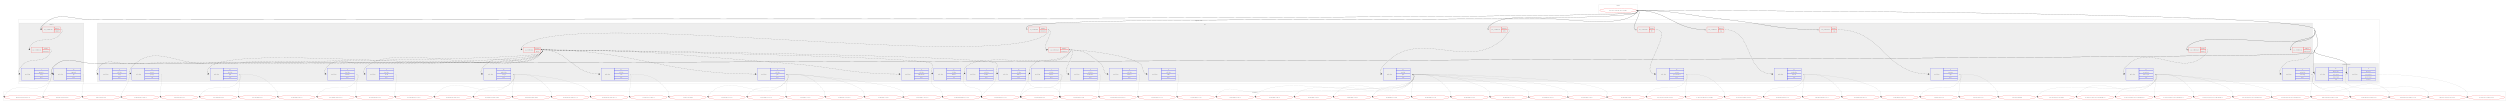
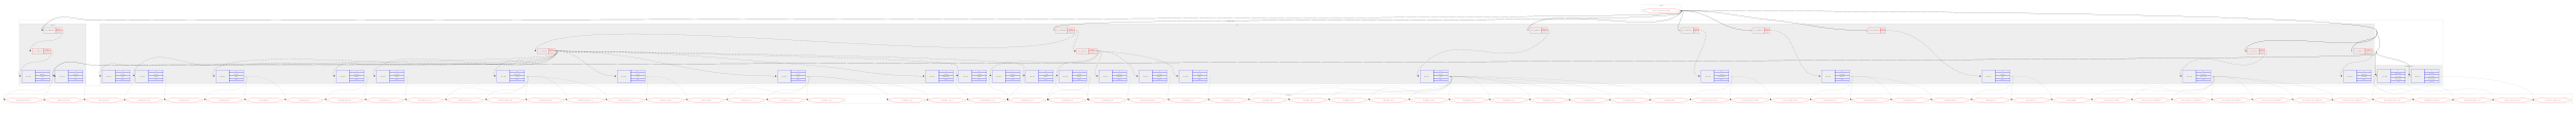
  digraph {
    compound=true
    concentrate=true
    fontname="Liberation Serif"
    fontsize=10
    newrank=true
    rankdir=TB
    ranksep=1.5
    node [color=red fontname="Liberation Serif" fontsize=10]
    edge [arrowhead=vee fontname="Liberation Serif" headport=w style=dotted tailport=e weight=100]
    n1 [label="dev-java/oracle-jdk-bin-1.8.0.202" width=4]
    n2 [color=blue label=<<TABLE BORDER="0" CELLBORDER="1" CELLSPACING="0" CELLPADDING="4" WIDTH="220"><TR><TD ROWSPAN="6" CELLPADDING="30">pack_dep</TD></TR><TR><TD WIDTH="110">no</TD></TR><TR><TD>app-arch</TD></TR><TR><TD>unzip</TD></TR><TR><TD>none</TD></TR><TR><TD></TD></TR></TABLE>> shape=none]
    n3 [label=<<TABLE BORDER="0" CELLBORDER="1" CELLSPACING="0" CELLPADDING="4"><TR><TD ROWSPAN="3" CELLPADDING="10">use_conditional</TD></TR><TR><TD>positive</TD></TR><TR><TD>x64-macos</TD></TR></TABLE>> shape=none]
    n4 [label=<<TABLE BORDER="0" CELLBORDER="1" CELLSPACING="0" CELLPADDING="4"><TR><TD ROWSPAN="3" CELLPADDING="10">use_conditional</TD></TR><TR><TD>positive</TD></TR><TR><TD>examples</TD></TR></TABLE>> shape=none]
    n5 [color=blue label=<<TABLE BORDER="0" CELLBORDER="1" CELLSPACING="0" CELLPADDING="4" WIDTH="220"><TR><TD ROWSPAN="6" CELLPADDING="30">pack_dep</TD></TR><TR><TD WIDTH="110">no</TD></TR><TR><TD>app-arch</TD></TR><TR><TD>zip</TD></TR><TR><TD>none</TD></TR><TR><TD></TD></TR></TABLE>> shape=none]
    n6 [color=blue label=<<TABLE BORDER="0" CELLBORDER="1" CELLSPACING="0" CELLPADDING="4" WIDTH="220"><TR><TD ROWSPAN="6" CELLPADDING="30">pack_dep</TD></TR><TR><TD WIDTH="110">no</TD></TR><TR><TD>app-eselect</TD></TR><TR><TD>eselect-java</TD></TR><TR><TD>greaterequal</TD></TR><TR><TD>0.4.0</TD></TR></TABLE>> shape=none]
    n7 [color=blue label=<<TABLE BORDER="0" CELLBORDER="1" CELLSPACING="0" CELLPADDING="4" WIDTH="220"><TR><TD ROWSPAN="6" CELLPADDING="30">pack_dep</TD></TR><TR><TD WIDTH="110">no</TD></TR><TR><TD>dev-java</TD></TR><TR><TD>java-config</TD></TR><TR><TD>greaterequal</TD></TR><TR><TD>2.2.0-r3</TD></TR></TABLE>> shape=none]
    n8 [color=blue label=<<TABLE BORDER="0" CELLBORDER="1" CELLSPACING="0" CELLPADDING="4" WIDTH="220"><TR><TD ROWSPAN="6" CELLPADDING="30">pack_dep</TD></TR><TR><TD WIDTH="110">no</TD></TR><TR><TD>sys-libs</TD></TR><TR><TD>glibc</TD></TR><TR><TD>none</TD></TR><TR><TD></TD></TR></TABLE>> shape=none]
    n9 [label=<<TABLE BORDER="0" CELLBORDER="1" CELLSPACING="0" CELLPADDING="4"><TR><TD ROWSPAN="3" CELLPADDING="10">use_conditional</TD></TR><TR><TD>negative</TD></TR><TR><TD>prefix</TD></TR></TABLE>> shape=none]
    n10 [color=blue label=<<TABLE BORDER="0" CELLBORDER="1" CELLSPACING="0" CELLPADDING="4" WIDTH="220"><TR><TD ROWSPAN="6" CELLPADDING="30">pack_dep</TD></TR><TR><TD WIDTH="110">no</TD></TR><TR><TD>x11-libs</TD></TR><TR><TD>libX11</TD></TR><TR><TD>none</TD></TR><TR><TD></TD></TR></TABLE>> shape=none]
    n11 [color=blue label=<<TABLE BORDER="0" CELLBORDER="1" CELLSPACING="0" CELLPADDING="4" WIDTH="220"><TR><TD ROWSPAN="6" CELLPADDING="30">pack_dep</TD></TR><TR><TD WIDTH="110">no</TD></TR><TR><TD>x11-libs</TD></TR><TR><TD>libXext</TD></TR><TR><TD>none</TD></TR><TR><TD></TD></TR></TABLE>> shape=none]
    n12 [color=blue label=<<TABLE BORDER="0" CELLBORDER="1" CELLSPACING="0" CELLPADDING="4" WIDTH="220"><TR><TD ROWSPAN="6" CELLPADDING="30">pack_dep</TD></TR><TR><TD WIDTH="110">no</TD></TR><TR><TD>x11-libs</TD></TR><TR><TD>libXi</TD></TR><TR><TD>none</TD></TR><TR><TD></TD></TR></TABLE>> shape=none]
    n13 [color=blue label=<<TABLE BORDER="0" CELLBORDER="1" CELLSPACING="0" CELLPADDING="4" WIDTH="220"><TR><TD ROWSPAN="6" CELLPADDING="30">pack_dep</TD></TR><TR><TD WIDTH="110">no</TD></TR><TR><TD>x11-libs</TD></TR><TR><TD>libXrender</TD></TR><TR><TD>none</TD></TR><TR><TD></TD></TR></TABLE>> shape=none]
    n14 [color=blue label=<<TABLE BORDER="0" CELLBORDER="1" CELLSPACING="0" CELLPADDING="4" WIDTH="220"><TR><TD ROWSPAN="6" CELLPADDING="30">pack_dep</TD></TR><TR><TD WIDTH="110">no</TD></TR><TR><TD>x11-libs</TD></TR><TR><TD>libXtst</TD></TR><TR><TD>none</TD></TR><TR><TD></TD></TR></TABLE>> shape=none]
    n15 [label=<<TABLE BORDER="0" CELLBORDER="1" CELLSPACING="0" CELLPADDING="4"><TR><TD ROWSPAN="3" CELLPADDING="10">use_conditional</TD></TR><TR><TD>negative</TD></TR><TR><TD>headless-awt</TD></TR></TABLE>> shape=none]
    n16 [color=blue label=<<TABLE BORDER="0" CELLBORDER="1" CELLSPACING="0" CELLPADDING="4" WIDTH="220"><TR><TD ROWSPAN="6" CELLPADDING="30">pack_dep</TD></TR><TR><TD WIDTH="110">no</TD></TR><TR><TD>dev-libs</TD></TR><TR><TD>glib</TD></TR><TR><TD>none</TD></TR><TR><TD></TD></TR></TABLE>> shape=none]
    n17 [color=blue label=<<TABLE BORDER="0" CELLBORDER="1" CELLSPACING="0" CELLPADDING="4" WIDTH="220"><TR><TD ROWSPAN="6" CELLPADDING="30">pack_dep</TD></TR><TR><TD WIDTH="110">no</TD></TR><TR><TD>dev-libs</TD></TR><TR><TD>libxml2</TD></TR><TR><TD>none</TD></TR><TR><TD></TD></TR></TABLE>> shape=none]
    n18 [color=blue label=<<TABLE BORDER="0" CELLBORDER="1" CELLSPACING="0" CELLPADDING="4" WIDTH="220"><TR><TD ROWSPAN="6" CELLPADDING="30">pack_dep</TD></TR><TR><TD WIDTH="110">no</TD></TR><TR><TD>dev-libs</TD></TR><TR><TD>libxslt</TD></TR><TR><TD>none</TD></TR><TR><TD></TD></TR></TABLE>> shape=none]
    n19 [color=blue label=<<TABLE BORDER="0" CELLBORDER="1" CELLSPACING="0" CELLPADDING="4" WIDTH="220"><TR><TD ROWSPAN="6" CELLPADDING="30">pack_dep</TD></TR><TR><TD WIDTH="110">no</TD></TR><TR><TD>media-libs</TD></TR><TR><TD>freetype</TD></TR><TR><TD>none</TD></TR><TR><TD></TD></TR></TABLE>> shape=none]
    n20 [color=blue label=<<TABLE BORDER="0" CELLBORDER="1" CELLSPACING="0" CELLPADDING="4" WIDTH="220"><TR><TD ROWSPAN="6" CELLPADDING="30">pack_dep</TD></TR><TR><TD WIDTH="110">no</TD></TR><TR><TD>x11-libs</TD></TR><TR><TD>cairo</TD></TR><TR><TD>none</TD></TR><TR><TD></TD></TR></TABLE>> shape=none]
    n21 [color=blue label=<<TABLE BORDER="0" CELLBORDER="1" CELLSPACING="0" CELLPADDING="4" WIDTH="220"><TR><TD ROWSPAN="6" CELLPADDING="30">pack_dep</TD></TR><TR><TD WIDTH="110">no</TD></TR><TR><TD>x11-libs</TD></TR><TR><TD>gtk+</TD></TR><TR><TD>none</TD></TR><TR><TD></TD></TR></TABLE>> shape=none]
    n22 [color=blue label=<<TABLE BORDER="0" CELLBORDER="1" CELLSPACING="0" CELLPADDING="4" WIDTH="220"><TR><TD ROWSPAN="6" CELLPADDING="30">pack_dep</TD></TR><TR><TD WIDTH="110">no</TD></TR><TR><TD>x11-libs</TD></TR><TR><TD>libX11</TD></TR><TR><TD>none</TD></TR><TR><TD></TD></TR></TABLE>> shape=none]
    n23 [color=blue label=<<TABLE BORDER="0" CELLBORDER="1" CELLSPACING="0" CELLPADDING="4" WIDTH="220"><TR><TD ROWSPAN="6" CELLPADDING="30">pack_dep</TD></TR><TR><TD WIDTH="110">no</TD></TR><TR><TD>x11-libs</TD></TR><TR><TD>libXtst</TD></TR><TR><TD>none</TD></TR><TR><TD></TD></TR></TABLE>> shape=none]
    n24 [color=blue label=<<TABLE BORDER="0" CELLBORDER="1" CELLSPACING="0" CELLPADDING="4" WIDTH="220"><TR><TD ROWSPAN="6" CELLPADDING="30">pack_dep</TD></TR><TR><TD WIDTH="110">no</TD></TR><TR><TD>x11-libs</TD></TR><TR><TD>libXxf86vm</TD></TR><TR><TD>none</TD></TR><TR><TD></TD></TR></TABLE>> shape=none]
    n25 [color=blue label=<<TABLE BORDER="0" CELLBORDER="1" CELLSPACING="0" CELLPADDING="4" WIDTH="220"><TR><TD ROWSPAN="6" CELLPADDING="30">pack_dep</TD></TR><TR><TD WIDTH="110">no</TD></TR><TR><TD>x11-libs</TD></TR><TR><TD>pango</TD></TR><TR><TD>none</TD></TR><TR><TD></TD></TR></TABLE>> shape=none]
    n26 [color=blue label=<<TABLE BORDER="0" CELLBORDER="1" CELLSPACING="0" CELLPADDING="4" WIDTH="220"><TR><TD ROWSPAN="6" CELLPADDING="30">pack_dep</TD></TR><TR><TD WIDTH="110">no</TD></TR><TR><TD>virtual</TD></TR><TR><TD>opengl</TD></TR><TR><TD>none</TD></TR><TR><TD></TD></TR></TABLE>> shape=none]
    n27 [label=<<TABLE BORDER="0" CELLBORDER="1" CELLSPACING="0" CELLPADDING="4"><TR><TD ROWSPAN="3" CELLPADDING="10">use_conditional</TD></TR><TR><TD>positive</TD></TR><TR><TD>javafx</TD></TR></TABLE>> shape=none]
    n28 [label=<<TABLE BORDER="0" CELLBORDER="1" CELLSPACING="0" CELLPADDING="4"><TR><TD ROWSPAN="3" CELLPADDING="10">use_conditional</TD></TR><TR><TD>negative</TD></TR><TR><TD>x64-macos</TD></TR></TABLE>> shape=none]
    n29 [color=blue label=<<TABLE BORDER="0" CELLBORDER="1" CELLSPACING="0" CELLPADDING="4" WIDTH="220"><TR><TD ROWSPAN="6" CELLPADDING="30">pack_dep</TD></TR><TR><TD WIDTH="110">no</TD></TR><TR><TD>net-print</TD></TR><TR><TD>cups</TD></TR><TR><TD>none</TD></TR><TR><TD></TD></TR></TABLE>> shape=none]
    n30 [label=<<TABLE BORDER="0" CELLBORDER="1" CELLSPACING="0" CELLPADDING="4"><TR><TD ROWSPAN="3" CELLPADDING="10">use_conditional</TD></TR><TR><TD>positive</TD></TR><TR><TD>cups</TD></TR></TABLE>> shape=none]
    n31 [color=blue label=<<TABLE BORDER="0" CELLBORDER="1" CELLSPACING="0" CELLPADDING="4" WIDTH="220"><TR><TD ROWSPAN="6" CELLPADDING="30">pack_dep</TD></TR><TR><TD WIDTH="110">no</TD></TR><TR><TD>media-libs</TD></TR><TR><TD>alsa-lib</TD></TR><TR><TD>none</TD></TR><TR><TD></TD></TR></TABLE>> shape=none]
    n32 [label=<<TABLE BORDER="0" CELLBORDER="1" CELLSPACING="0" CELLPADDING="4"><TR><TD ROWSPAN="3" CELLPADDING="10">use_conditional</TD></TR><TR><TD>positive</TD></TR><TR><TD>alsa</TD></TR></TABLE>> shape=none]
    n33 [color=blue label=<<TABLE BORDER="0" CELLBORDER="1" CELLSPACING="0" CELLPADDING="4" WIDTH="220"><TR><TD ROWSPAN="6" CELLPADDING="30">pack_dep</TD></TR><TR><TD WIDTH="110">no</TD></TR><TR><TD>dev-java</TD></TR><TR><TD>java-sdk-docs</TD></TR><TR><TD>none</TD></TR><TR><TD></TD></TR></TABLE>> shape=none]
    n34 [label=<<TABLE BORDER="0" CELLBORDER="1" CELLSPACING="0" CELLPADDING="4"><TR><TD ROWSPAN="3" CELLPADDING="10">use_conditional</TD></TR><TR><TD>positive</TD></TR><TR><TD>doc</TD></TR></TABLE>> shape=none]
    n35 [color=blue label=<<TABLE BORDER="0" CELLBORDER="1" CELLSPACING="0" CELLPADDING="4" WIDTH="220"><TR><TD ROWSPAN="6" CELLPADDING="30">pack_dep</TD></TR><TR><TD WIDTH="110">no</TD></TR><TR><TD>media-libs</TD></TR><TR><TD>fontconfig</TD></TR><TR><TD>none</TD></TR><TR><TD></TD></TR></TABLE>> shape=none]
    n36 [label=<<TABLE BORDER="0" CELLBORDER="1" CELLSPACING="0" CELLPADDING="4"><TR><TD ROWSPAN="3" CELLPADDING="10">use_conditional</TD></TR><TR><TD>positive</TD></TR><TR><TD>fontconfig</TD></TR></TABLE>> shape=none]
    n37 [color=blue label=<<TABLE BORDER="0" CELLBORDER="1" CELLSPACING="0" CELLPADDING="4" WIDTH="220"><TR><TD ROWSPAN="6" CELLPADDING="30">pack_dep</TD></TR><TR><TD WIDTH="110">no</TD></TR><TR><TD>sec-policy</TD></TR><TR><TD>selinux-java</TD></TR><TR><TD>none</TD></TR><TR><TD></TD></TR></TABLE>> shape=none]
    n38 [label=<<TABLE BORDER="0" CELLBORDER="1" CELLSPACING="0" CELLPADDING="4"><TR><TD ROWSPAN="3" CELLPADDING="10">use_conditional</TD></TR><TR><TD>positive</TD></TR><TR><TD>selinux</TD></TR></TABLE>> shape=none]
    n39 [label="app-eselect/eselect-java-0.4.0" width=4]
    n40 [label="app-arch/unzip-6.0_p21-r2" width=4]
    n41 [label="app-arch/unzip-6.0_p25" width=4]
    n42 [label="app-arch/zip-3.0-r3" width=4]
    n43 [label="dev-java/java-config-2.2.0-r4" width=4]
    n44 [label="sys-libs/glibc-2.19-r2" width=4]
    n45 [label="sys-libs/glibc-2.24-r4" width=4]
    n46 [label="sys-libs/glibc-2.25-r11" width=4]
    n47 [label="sys-libs/glibc-2.26-r7" width=4]
    n48 [label="sys-libs/glibc-2.27-r6" width=4]
    n49 [label="sys-libs/glibc-2.28-r6" width=4]
    n50 [label="sys-libs/glibc-2.29-r2" width=4]
    n51 [label="sys-libs/glibc-2.29-r5" width=4]
    n52 [label="sys-libs/glibc-2.29-r6" width=4]
    n53 [label="sys-libs/glibc-2.30-r2" width=4]
    n54 [label="sys-libs/glibc-9999" width=4]
    n55 [label="x11-libs/libX11-1.6.8" width=4]
    n56 [label="x11-libs/libX11-1.6.9" width=4]
    n57 [label="x11-libs/libXext-1.3.4" width=4]
    n58 [label="x11-libs/libXi-1.7.10" width=4]
    n59 [label="x11-libs/libXrender-0.9.10-r1" width=4]
    n60 [label="x11-libs/cairo-1.16.0-r3" width=4]
    n61 [label="x11-libs/cairo-9999" width=4]
    n62 [label="x11-libs/libXtst-1.2.3-r1" width=4]
    n63 [label="dev-libs/glib-2.58.3-r1" width=4]
    n64 [label="dev-libs/glib-2.60.6" width=4]
    n65 [label="dev-libs/glib-2.64.7" width=4]
    n66 [label="dev-libs/libxml2-2.9.9" width=4]
    n67 [label="dev-libs/libxml2-2.9.9-r1" width=4]
    n68 [label="dev-libs/libxslt-1.1.33-r1" width=4]
    n69 [label="media-libs/freetype-2.60.0" width=4]
    n70 [label="media-libs/freetype-2.10.1" width=4]
    n71 [label="media-libs/freetype-2.9.1-r3" width=4]
    n72 [label="media-libs/freetype-2.9.1-r4" width=4]
    n73 [label="media-libs/freetype-9999" width=4]
-   n74 [label="x11-libs/gtk+-2.24.32-r1" width=4]
    n75 [label="x11-libs/gtk+-3.24.1" width=4]
    n76 [label="x11-libs/gtk+-3.24.10" width=4]
    n77 [label="x11-libs/gtk+-3.24.11" width=4]
    n78 [label="x11-libs/gtk+-3.24.4-r1" width=4]
    n79 [label="x11-libs/gtk+-3.24.8" width=4]
    n80 [label="x11-libs/libXxf86vm-1.1.4-r1" width=4]
    n81 [label="x11-libs/pango-1.42.4-r2" width=4]
    n82 [label="virtual/opengl-7.0-r2" width=4]
    n83 [label="media-libs/alsa-lib-1.1.2" width=4]
    n84 [label="media-libs/alsa-lib-1.1.6-r1" width=4]
    n85 [label="media-libs/alsa-lib-1.1.8" width=4]
    n86 [label="media-libs/alsa-lib-1.1.9" width=4]
    n87 [label="net-print/cups-2.2.12" width=4]
    n88 [label="net-print/cups-2.3.0" width=4]
    n89 [label="net-print/cups-9999" width=4]
    n90 [label="dev-java/java-sdk-docs-1.8.0.202" width=4]
    n91 [label="dev-java/java-sdk-docs-11.0.5" width=4]
    n92 [label="dev-java/java-sdk-docs-9.0.4" width=4]
    n93 [label="media-libs/fontconfig-2.12.6" width=4]
    n94 [label="media-libs/fontconfig-2.13.0-r4" width=4]
    n95 [label="media-libs/fontconfig-2.13.1-r2" width=4]
    n96 [label="sec-policy/selinux-java-2.20180114-r1" width=4]
    n97 [label="sec-policy/selinux-java-2.20180114-r2" width=4]
    n98 [label="sec-policy/selinux-java-2.20180114-r3" width=4]
    n99 [label="sec-policy/selinux-java-2.20180701-r1" width=4]
    n100 [label="sec-policy/selinux-java-2.20180701-r2" width=4]
    n101 [label="sec-policy/selinux-java-2.20190201-r1" width=4]
    n102 [label="sec-policy/selinux-java-9999" width=4]
    subgraph cluster_1 {
      color=gray
      label=<<i>ebuild</i>>
      rank=same
      n1
    }
    subgraph cluster_2 {
      color=gray
      label=<<i>dependencies</i>>
      subgraph cluster_3 {
        color=gray
        fillcolor="#eeeeee"
        label=<<i>compile</i>>
        style=filled
        subgraph sub_4 {
          color=gray
          fillcolor="#eeeeee"
          label=<<i>compile</i>>
          style=filled
          n4
          subgraph sub_5 {
            color=gray
            fillcolor="#eeeeee"
            label=<<i>compile</i>>
            style=filled
            n3
            subgraph sub_6 {
              color=gray
              fillcolor="#eeeeee"
              label=<<i>compile</i>>
              style=filled
              n2
            }
          }
        }
        subgraph sub_7 {
          color=gray
          fillcolor="#eeeeee"
          label=<<i>compile</i>>
          style=filled
          n5
        }
      }
      subgraph cluster_8 {
        color=gray
        fillcolor="#eeeeee"
        label=<<i>compile and run</i>>
        style=filled
        subgraph sub_9 {
          color=gray
          fillcolor="#eeeeee"
          label=<<i>compile and run</i>>
          style=filled
          n6
        }
        subgraph sub_10 {
          color=gray
          fillcolor="#eeeeee"
          label=<<i>compile and run</i>>
          style=filled
          n7
        }
      }
      subgraph cluster_11 {
        color=gray
        fillcolor="#eeeeee"
        label=<<i>run</i>>
        style=filled
        subgraph sub_12 {
          color=gray
          fillcolor="#eeeeee"
          label=<<i>run</i>>
          style=filled
          n9
          subgraph sub_13 {
            color=gray
            fillcolor="#eeeeee"
            label=<<i>run</i>>
            style=filled
            n8
          }
        }
        subgraph sub_14 {
          color=gray
          fillcolor="#eeeeee"
          label=<<i>run</i>>
          style=filled
          n28
          subgraph sub_15 {
            color=gray
            fillcolor="#eeeeee"
            label=<<i>run</i>>
            style=filled
            n15
            subgraph sub_16 {
              color=gray
              fillcolor="#eeeeee"
              label=<<i>run</i>>
              style=filled
              n10
            }
            subgraph sub_17 {
              color=gray
              fillcolor="#eeeeee"
              label=<<i>run</i>>
              style=filled
              n11
            }
            subgraph sub_18 {
              color=gray
              fillcolor="#eeeeee"
              label=<<i>run</i>>
              style=filled
              n12
            }
            subgraph sub_19 {
              color=gray
              fillcolor="#eeeeee"
              label=<<i>run</i>>
              style=filled
              n13
            }
            subgraph sub_20 {
              color=gray
              fillcolor="#eeeeee"
              label=<<i>run</i>>
              style=filled
              n14
            }
          }
          subgraph sub_21 {
            color=gray
            fillcolor="#eeeeee"
            label=<<i>run</i>>
            style=filled
            n27
            subgraph sub_22 {
              color=gray
              fillcolor="#eeeeee"
              label=<<i>run</i>>
              style=filled
              n16
            }
            subgraph sub_23 {
              color=gray
              fillcolor="#eeeeee"
              label=<<i>run</i>>
              style=filled
              n17
            }
            subgraph sub_24 {
              color=gray
              fillcolor="#eeeeee"
              label=<<i>run</i>>
              style=filled
              n18
            }
            subgraph sub_25 {
              color=gray
              fillcolor="#eeeeee"
              label=<<i>run</i>>
              style=filled
              n19
            }
            subgraph sub_26 {
              color=gray
              fillcolor="#eeeeee"
              label=<<i>run</i>>
              style=filled
              n20
            }
            subgraph sub_27 {
              color=gray
              fillcolor="#eeeeee"
              label=<<i>run</i>>
              style=filled
              n21
            }
            subgraph sub_28 {
              color=gray
              fillcolor="#eeeeee"
              label=<<i>run</i>>
              style=filled
              n22
            }
            subgraph sub_29 {
              color=gray
              fillcolor="#eeeeee"
              label=<<i>run</i>>
              style=filled
              n23
            }
            subgraph sub_30 {
              color=gray
              fillcolor="#eeeeee"
              label=<<i>run</i>>
              style=filled
              n24
            }
            subgraph sub_31 {
              color=gray
              fillcolor="#eeeeee"
              label=<<i>run</i>>
              style=filled
              n25
            }
            subgraph sub_32 {
              color=gray
              fillcolor="#eeeeee"
              label=<<i>run</i>>
              style=filled
              n26
            }
          }
        }
        subgraph sub_33 {
          color=gray
          fillcolor="#eeeeee"
          label=<<i>run</i>>
          style=filled
          n30
          subgraph sub_34 {
            color=gray
            fillcolor="#eeeeee"
            label=<<i>run</i>>
            style=filled
            n29
          }
        }
        subgraph sub_35 {
          color=gray
          fillcolor="#eeeeee"
          label=<<i>run</i>>
          style=filled
          n32
          subgraph sub_36 {
            color=gray
            fillcolor="#eeeeee"
            label=<<i>run</i>>
            style=filled
            n31
          }
        }
        subgraph sub_37 {
          color=gray
          fillcolor="#eeeeee"
          label=<<i>run</i>>
          style=filled
          n34
          subgraph sub_38 {
            color=gray
            fillcolor="#eeeeee"
            label=<<i>run</i>>
            style=filled
            n33
          }
        }
        subgraph sub_39 {
          color=gray
          fillcolor="#eeeeee"
          label=<<i>run</i>>
          style=filled
          n36
          subgraph sub_40 {
            color=gray
            fillcolor="#eeeeee"
            label=<<i>run</i>>
            style=filled
            n35
          }
        }
        subgraph sub_41 {
          color=gray
          fillcolor="#eeeeee"
          label=<<i>run</i>>
          style=filled
          n38
          subgraph sub_42 {
            color=gray
            fillcolor="#eeeeee"
            label=<<i>run</i>>
            style=filled
            n37
          }
        }
      }
    }
    subgraph cluster_43 {
      color=gray
      label=<<i>candidates</i>>
      rank=same
      subgraph sub_44 {
        color=black
        label=<<i>candidates</i>>
        nodesep=1
        rank=same
        n39
      }
      subgraph sub_45 {
        color=black
        label=<<i>candidates</i>>
        nodesep=1
        rank=same
        n40
        n41
      }
      subgraph sub_46 {
        color=black
        label=<<i>candidates</i>>
        nodesep=1
        rank=same
        n42
      }
      subgraph sub_47 {
        color=black
        label=<<i>candidates</i>>
        nodesep=1
        rank=same
        n43
      }
      subgraph sub_48 {
        color=black
        label=<<i>candidates</i>>
        nodesep=1
        rank=same
        n44
        n45
        n46
        n47
        n48
        n49
        n50
        n51
        n52
        n53
        n54
      }
      subgraph sub_49 {
        color=black
        label=<<i>candidates</i>>
        nodesep=1
        rank=same
        n55
        n56
      }
      subgraph sub_50 {
        color=black
        label=<<i>candidates</i>>
        nodesep=1
        rank=same
        n57
      }
      subgraph sub_51 {
        color=black
        label=<<i>candidates</i>>
        nodesep=1
        rank=same
        n58
      }
      subgraph sub_52 {
        color=black
        label=<<i>candidates</i>>
        nodesep=1
        rank=same
        n59
      }
      subgraph sub_53 {
        color=black
        label=<<i>candidates</i>>
        nodesep=1
        rank=same
        n60
        n61
      }
      subgraph sub_54 {
        color=black
        label=<<i>candidates</i>>
        nodesep=1
        rank=same
        n62
      }
      subgraph sub_55 {
        color=black
        label=<<i>candidates</i>>
        nodesep=1
        rank=same
        n63
        n64
        n65
      }
      subgraph sub_56 {
        color=black
        label=<<i>candidates</i>>
        nodesep=1
        rank=same
        n66
        n67
      }
      subgraph sub_57 {
        color=black
        label=<<i>candidates</i>>
        nodesep=1
        rank=same
        n68
      }
      subgraph sub_58 {
        color=black
        label=<<i>candidates</i>>
        nodesep=1
        rank=same
        n69
        n70
        n71
        n72
        n73
      }
      subgraph sub_59 {
        color=black
        label=<<i>candidates</i>>
        nodesep=1
        rank=same
-       n74
        n75
        n76
        n77
        n78
        n79
      }
      subgraph sub_60 {
        color=black
        label=<<i>candidates</i>>
        nodesep=1
        rank=same
        n55
        n56
      }
      subgraph sub_61 {
        color=black
        label=<<i>candidates</i>>
        nodesep=1
        rank=same
        n62
      }
      subgraph sub_62 {
        color=black
        label=<<i>candidates</i>>
        nodesep=1
        rank=same
        n80
      }
      subgraph sub_63 {
        color=black
        label=<<i>candidates</i>>
        nodesep=1
        rank=same
        n81
      }
      subgraph sub_64 {
        color=black
        label=<<i>candidates</i>>
        nodesep=1
        rank=same
        n82
      }
      subgraph sub_65 {
        color=black
        label=<<i>candidates</i>>
        nodesep=1
        rank=same
        n83
        n84
        n85
        n86
      }
      subgraph sub_66 {
        color=black
        label=<<i>candidates</i>>
        nodesep=1
        rank=same
        n87
        n88
        n89
      }
      subgraph sub_67 {
        color=black
        label=<<i>candidates</i>>
        nodesep=1
        rank=same
        n90
        n91
        n92
      }
      subgraph sub_68 {
        color=black
        label=<<i>candidates</i>>
        nodesep=1
        rank=same
        n93
        n94
        n95
      }
      subgraph sub_69 {
        color=black
        label=<<i>candidates</i>>
        nodesep=1
        rank=same
        n96
        n97
        n98
        n99
        n100
        n101
        n102
      }
    }
    n1 -> n4 [style=solid weight=20]
    n1 -> n5 [style=solid weight=20]
    n1 -> n6 [arrowhead=odotvee style=solid weight=20]
    n1 -> n7 [arrowhead=odotvee style=solid weight=20]
    n1 -> n9 [arrowhead=odot style=solid weight=20]
    n1 -> n28 [arrowhead=odot style=solid weight=20]
    n1 -> n30 [arrowhead=odot style=solid weight=20]
    n1 -> n32 [arrowhead=odot style=solid weight=20]
    n1 -> n34 [arrowhead=odot style=solid weight=20]
    n1 -> n36 [arrowhead=odot style=solid weight=20]
    n1 -> n38 [arrowhead=odot style=solid weight=20]
    n2 -> n40
    n2 -> n41
    n3 -> n2 [style=dashed weight=20]
    n4 -> n3 [style=dashed weight=20]
    n5 -> n42
    n6 -> n39
    n7 -> n43
    n8 -> n44
    n8 -> n45
    n8 -> n46
    n8 -> n47
    n8 -> n48
    n8 -> n49
    n8 -> n50
    n8 -> n51
    n8 -> n52
    n8 -> n53
    n8 -> n54
    n9 -> n8 [style=dashed weight=20]
    n10 -> n55
    n10 -> n56
    n11 -> n57
    n12 -> n58
    n13 -> n59
    n14 -> n62
    n15 -> n10 [style=dashed weight=20]
    n15 -> n11 [style=dashed weight=20]
    n15 -> n12 [style=dashed weight=20]
    n15 -> n13 [style=dashed weight=20]
    n15 -> n14 [style=dashed weight=20]
    n16 -> n63
    n16 -> n64
    n16 -> n65
    n17 -> n66
    n17 -> n67
    n18 -> n68
    n19 -> n69
    n19 -> n70
    n19 -> n71
    n19 -> n72
    n19 -> n73
    n20 -> n60
    n20 -> n61
-   n21 -> n74
    n21 -> n75
    n21 -> n76
    n21 -> n77
    n21 -> n78
    n21 -> n79
    n22 -> n55
    n22 -> n56
    n23 -> n62
    n24 -> n80
    n25 -> n81
    n26 -> n82
    n27 -> n16 [style=dashed weight=20]
    n27 -> n17 [style=dashed weight=20]
    n27 -> n18 [style=dashed weight=20]
    n27 -> n19 [style=dashed weight=20]
    n27 -> n20 [style=dashed weight=20]
    n27 -> n21 [style=dashed weight=20]
    n27 -> n22 [style=dashed weight=20]
    n27 -> n23 [style=dashed weight=20]
    n27 -> n24 [style=dashed weight=20]
    n27 -> n25 [style=dashed weight=20]
    n27 -> n26 [style=dashed weight=20]
    n28 -> n15 [style=dashed weight=20]
    n28 -> n27 [style=dashed weight=20]
    n29 -> n87
    n29 -> n88
    n29 -> n89
    n30 -> n29 [style=dashed weight=20]
    n31 -> n83
    n31 -> n84
    n31 -> n85
    n31 -> n86
    n32 -> n31 [style=dashed weight=20]
    n33 -> n90
    n33 -> n91
    n33 -> n92
    n34 -> n33 [style=dashed weight=20]
    n35 -> n93
    n35 -> n94
    n35 -> n95
    n36 -> n35 [style=dashed weight=20]
    n37 -> n96
    n37 -> n97
    n37 -> n98
    n37 -> n99
    n37 -> n100
    n37 -> n101
    n37 -> n102
    n38 -> n37 [style=dashed weight=20]
  }
